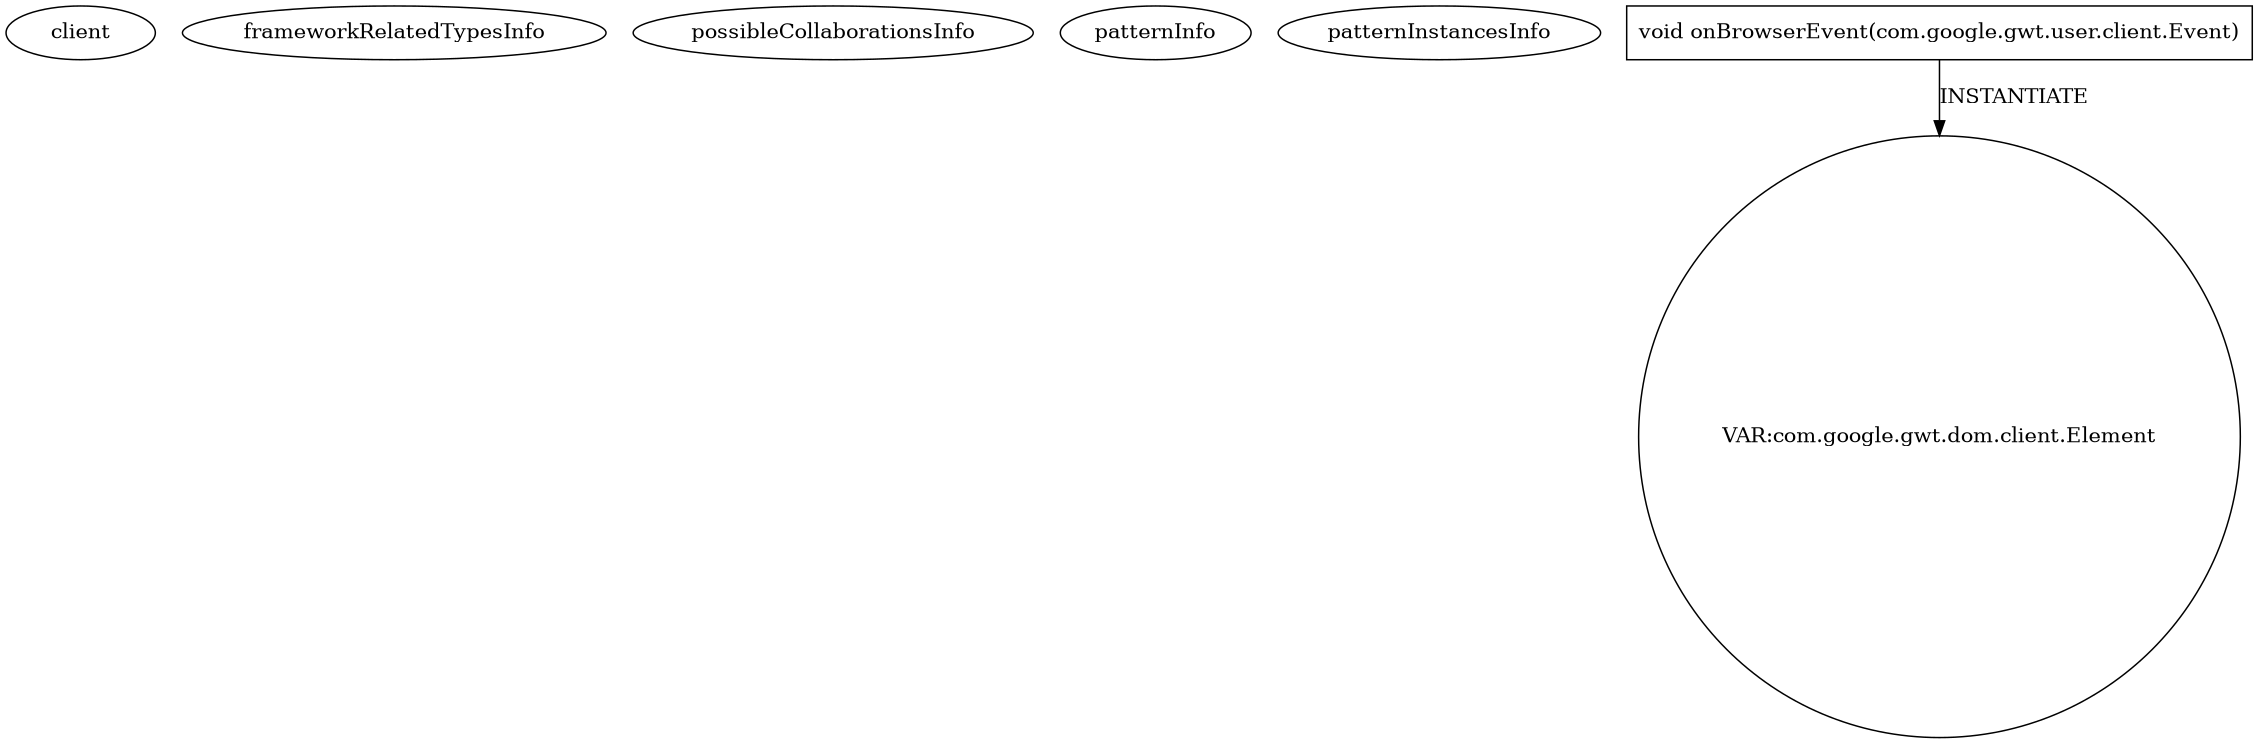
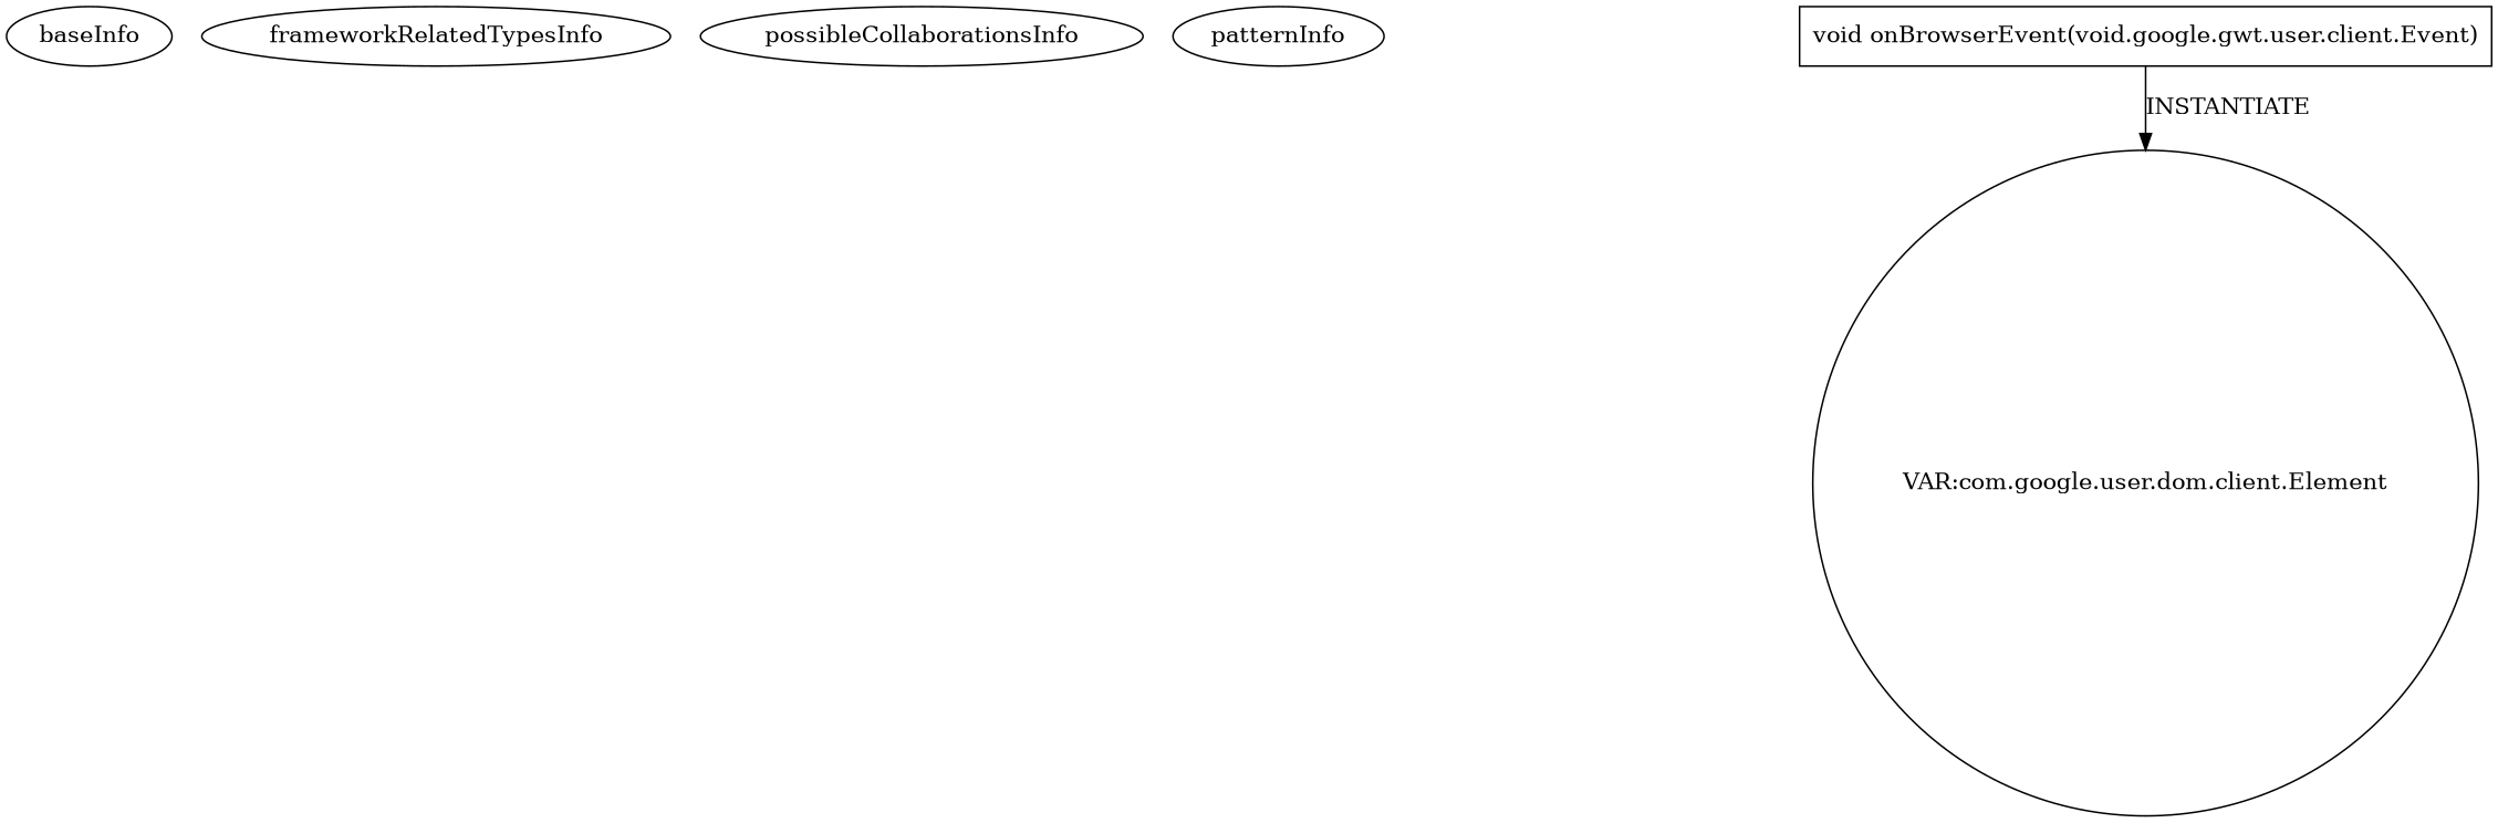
  digraph {
-   baseInfo [category=pattern graphId=583 isAnonymous=false possibleRelation=false label=client]
+   baseInfo [category=pattern graphId=583 isAnonymous=false possibleRelation=false]
    frameworkRelatedTypesInfo
    possibleCollaborationsInfo
    patternInfo [frequency=2.0 patternRootClient=null]
-   patternInstancesInfo [0="dapicard-gwt-surface~/dapicard-gwt-surface/gwt-surface-master/gwt-surface/src/main/java/com/axeiya/gwt/surface/client/ContentEditableSurface.java~ContentEditableSurface~1180" 1="Doogiemuc-gwt-comp-tagging~/Doogiemuc-gwt-comp-tagging/gwt-comp-tagging-master/src/com/google/code/gwt/component/tag/InputTag.java~void initializeInputText()~131"]
-   n6 [isFrameworkType=false label="void onBrowserEvent(com.google.gwt.user.client.Event)" shape=box vertexType=OVERRIDING_METHOD_DECLARATION]
-   n7 [isFrameworkType=false label="VAR:com.google.gwt.dom.client.Element" shape=circle vertexType=VARIABLE_EXPRESION]
+   n6 [isFrameworkType=false label="void onBrowserEvent(void.google.gwt.user.client.Event)" shape=box vertexType=OVERRIDING_METHOD_DECLARATION]
+   n7 [isFrameworkType=false label="VAR:com.google.user.dom.client.Element" shape=circle vertexType=VARIABLE_EXPRESION]
    n6 -> n7 [label=INSTANTIATE]
  }
